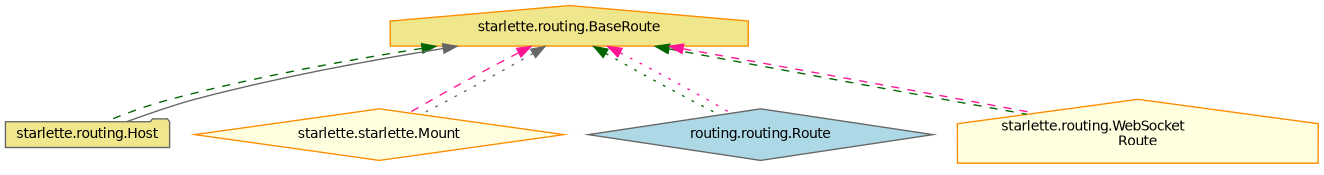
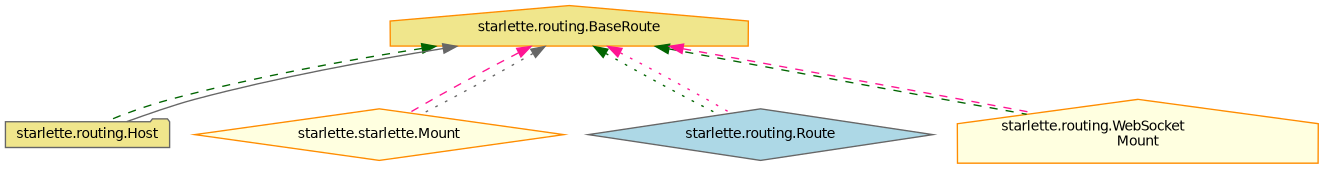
  digraph {
    rankdir=TB
    node [color=darkorange fillcolor=khaki fontname=Helvetica fontsize=10 shape=house style=filled]
    edge [color=darkgreen dir=back fontname=Helvetica fontsize=10 labelfontname=Helvetica labelfontsize=10 style=dashed]
    n1 [fontcolor=black height=0.2 label="starlette.routing.BaseRoute" width=0.4]
    n2 [color=gray40 height=0.2 label="starlette.routing.Host" shape=folder width=0.4]
    n3 [fillcolor=lightyellow height=0.2 label="starlette.starlette.Mount" shape=diamond width=0.4]
-   n4 [color=gray40 fillcolor=lightblue height=0.2 label="routing.routing.Route" shape=diamond width=0.4]
-   n5 [fillcolor=lightyellow height=0.2 label="starlette.routing.WebSocket\lRoute" width=0.4]
+   n4 [color=gray40 fillcolor=lightblue height=0.2 label="starlette.routing.Route" shape=diamond width=0.4]
+   n5 [fillcolor=lightyellow height=0.2 label="starlette.routing.WebSocket\lMount" width=0.4]
    n1 -> n2
    n1 -> n2 [color=gray40 style=solid]
    n1 -> n3 [color=deeppink]
    n1 -> n3 [color=gray40 style=dotted]
    n1 -> n4 [style=dotted]
    n1 -> n4 [color=deeppink style=dotted]
    n1 -> n5
    n1 -> n5 [color=deeppink]
  }
